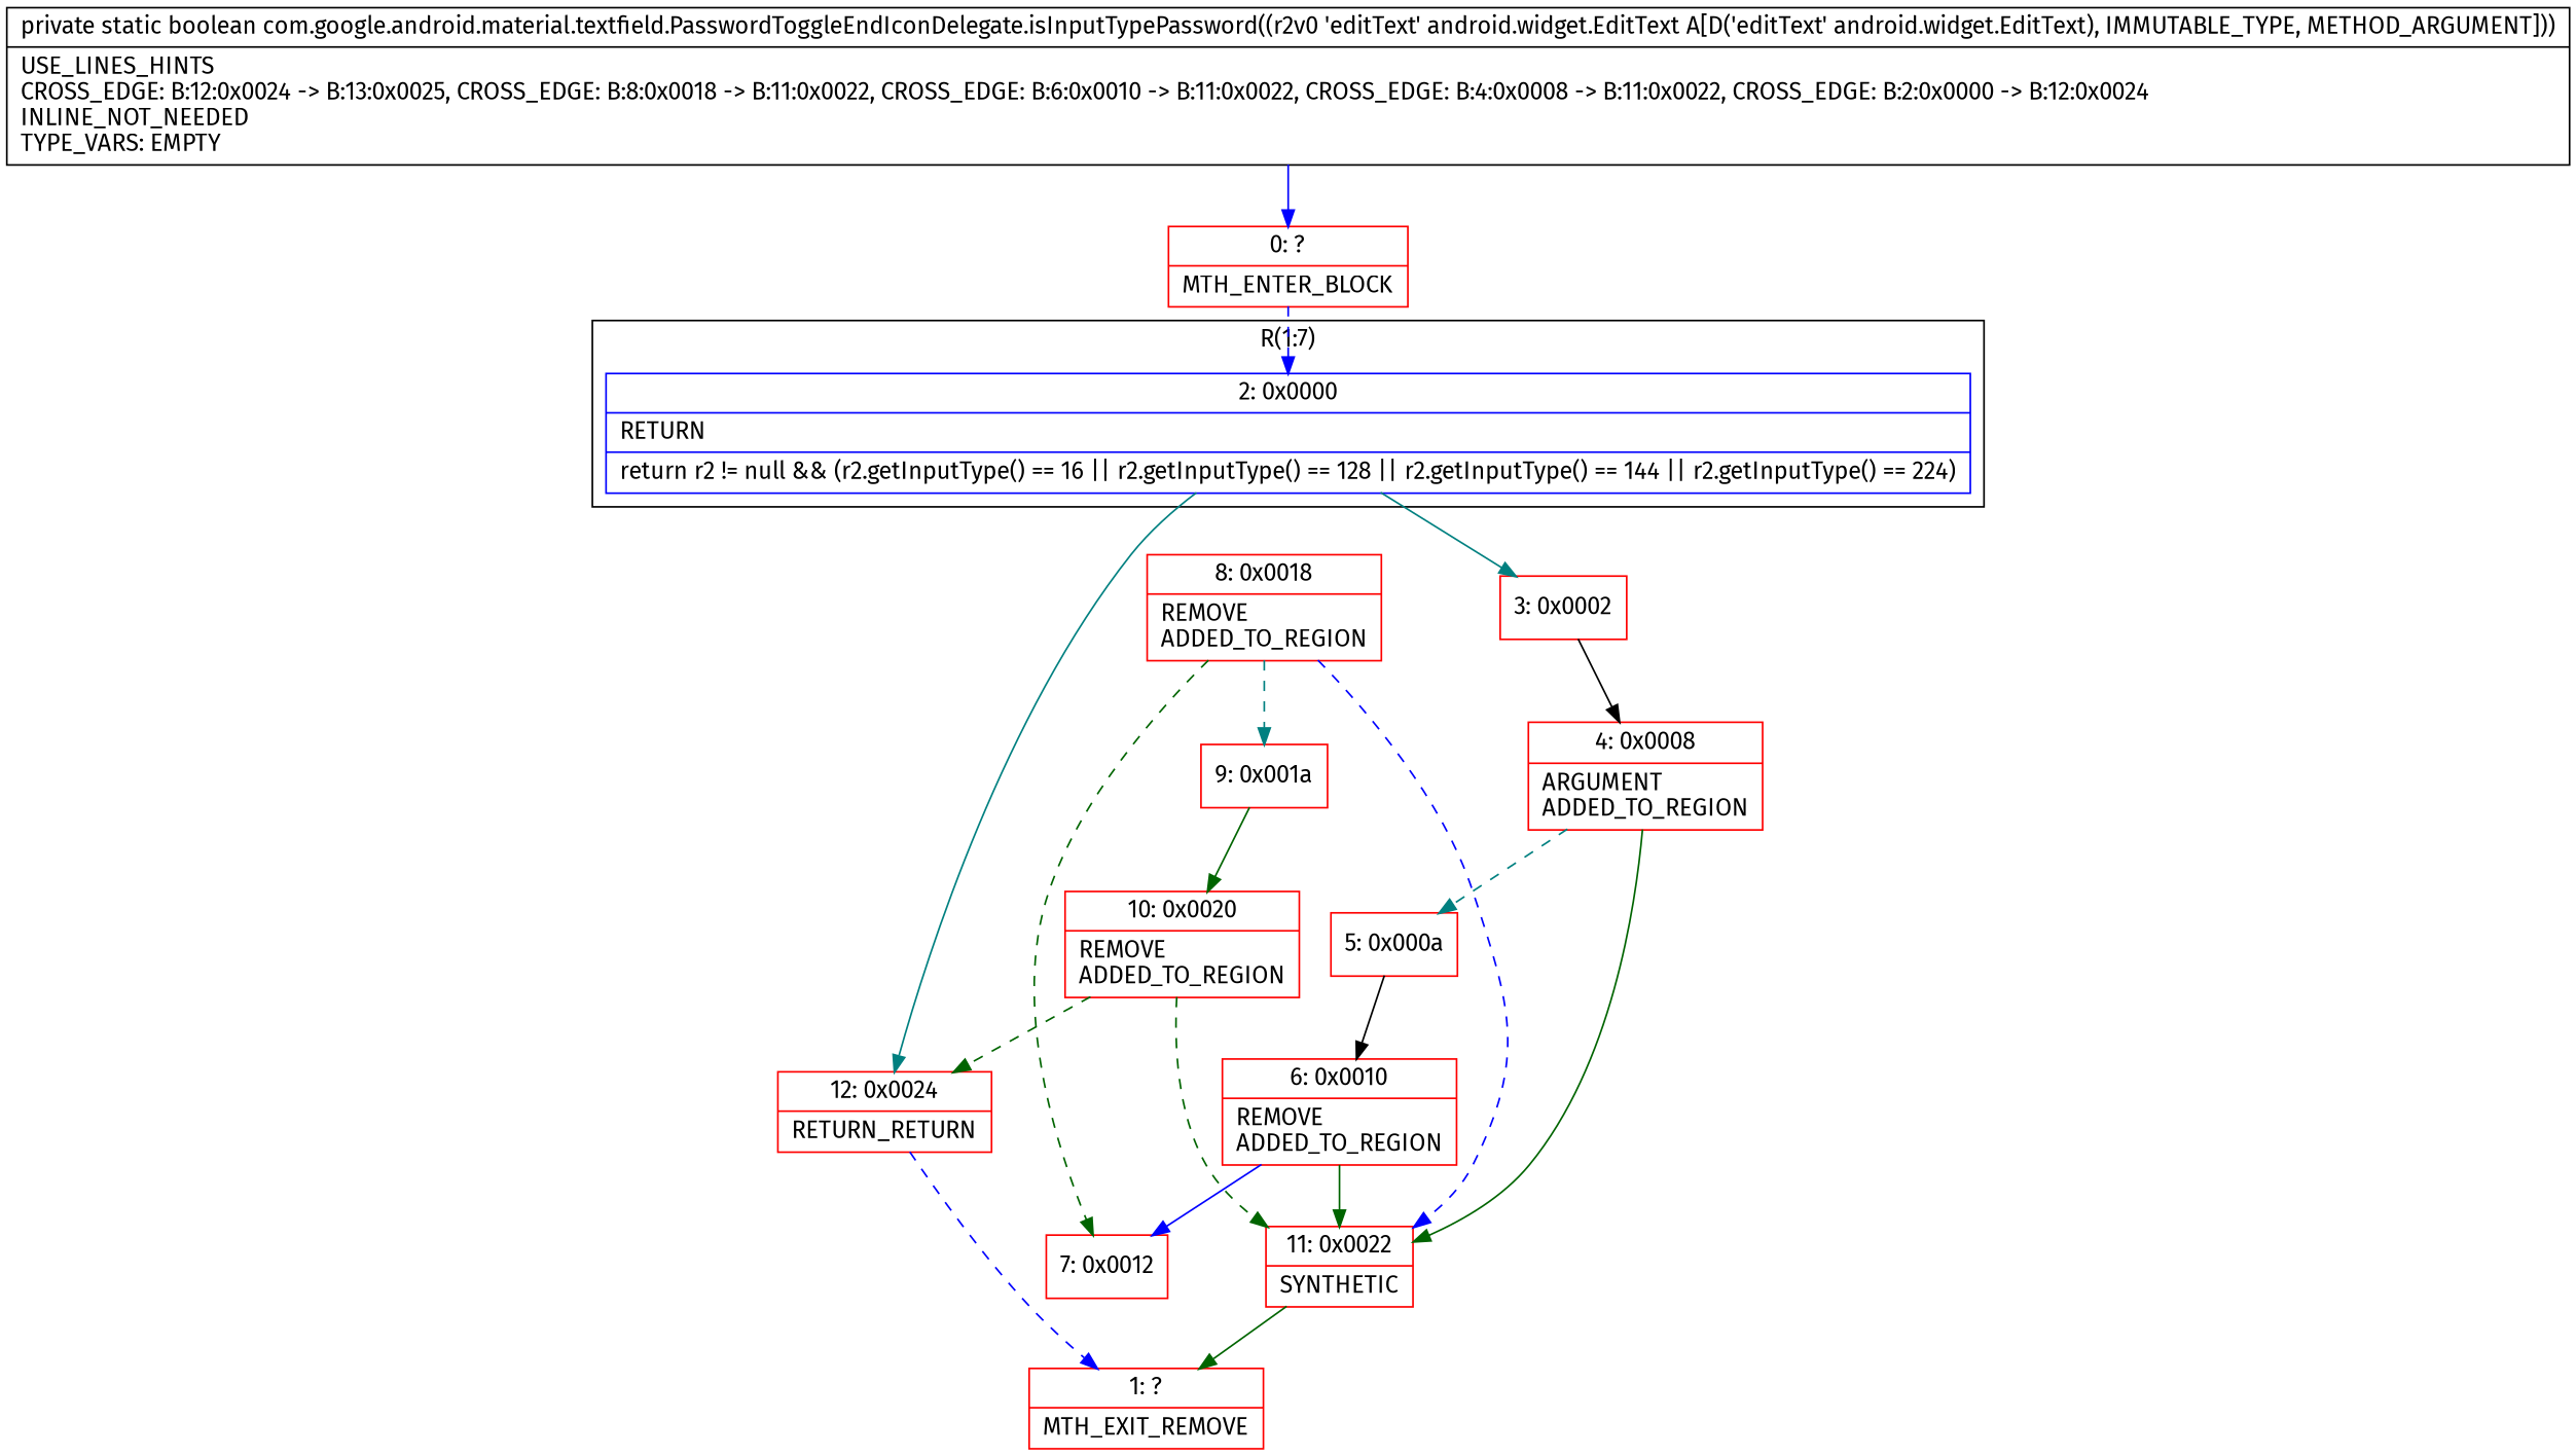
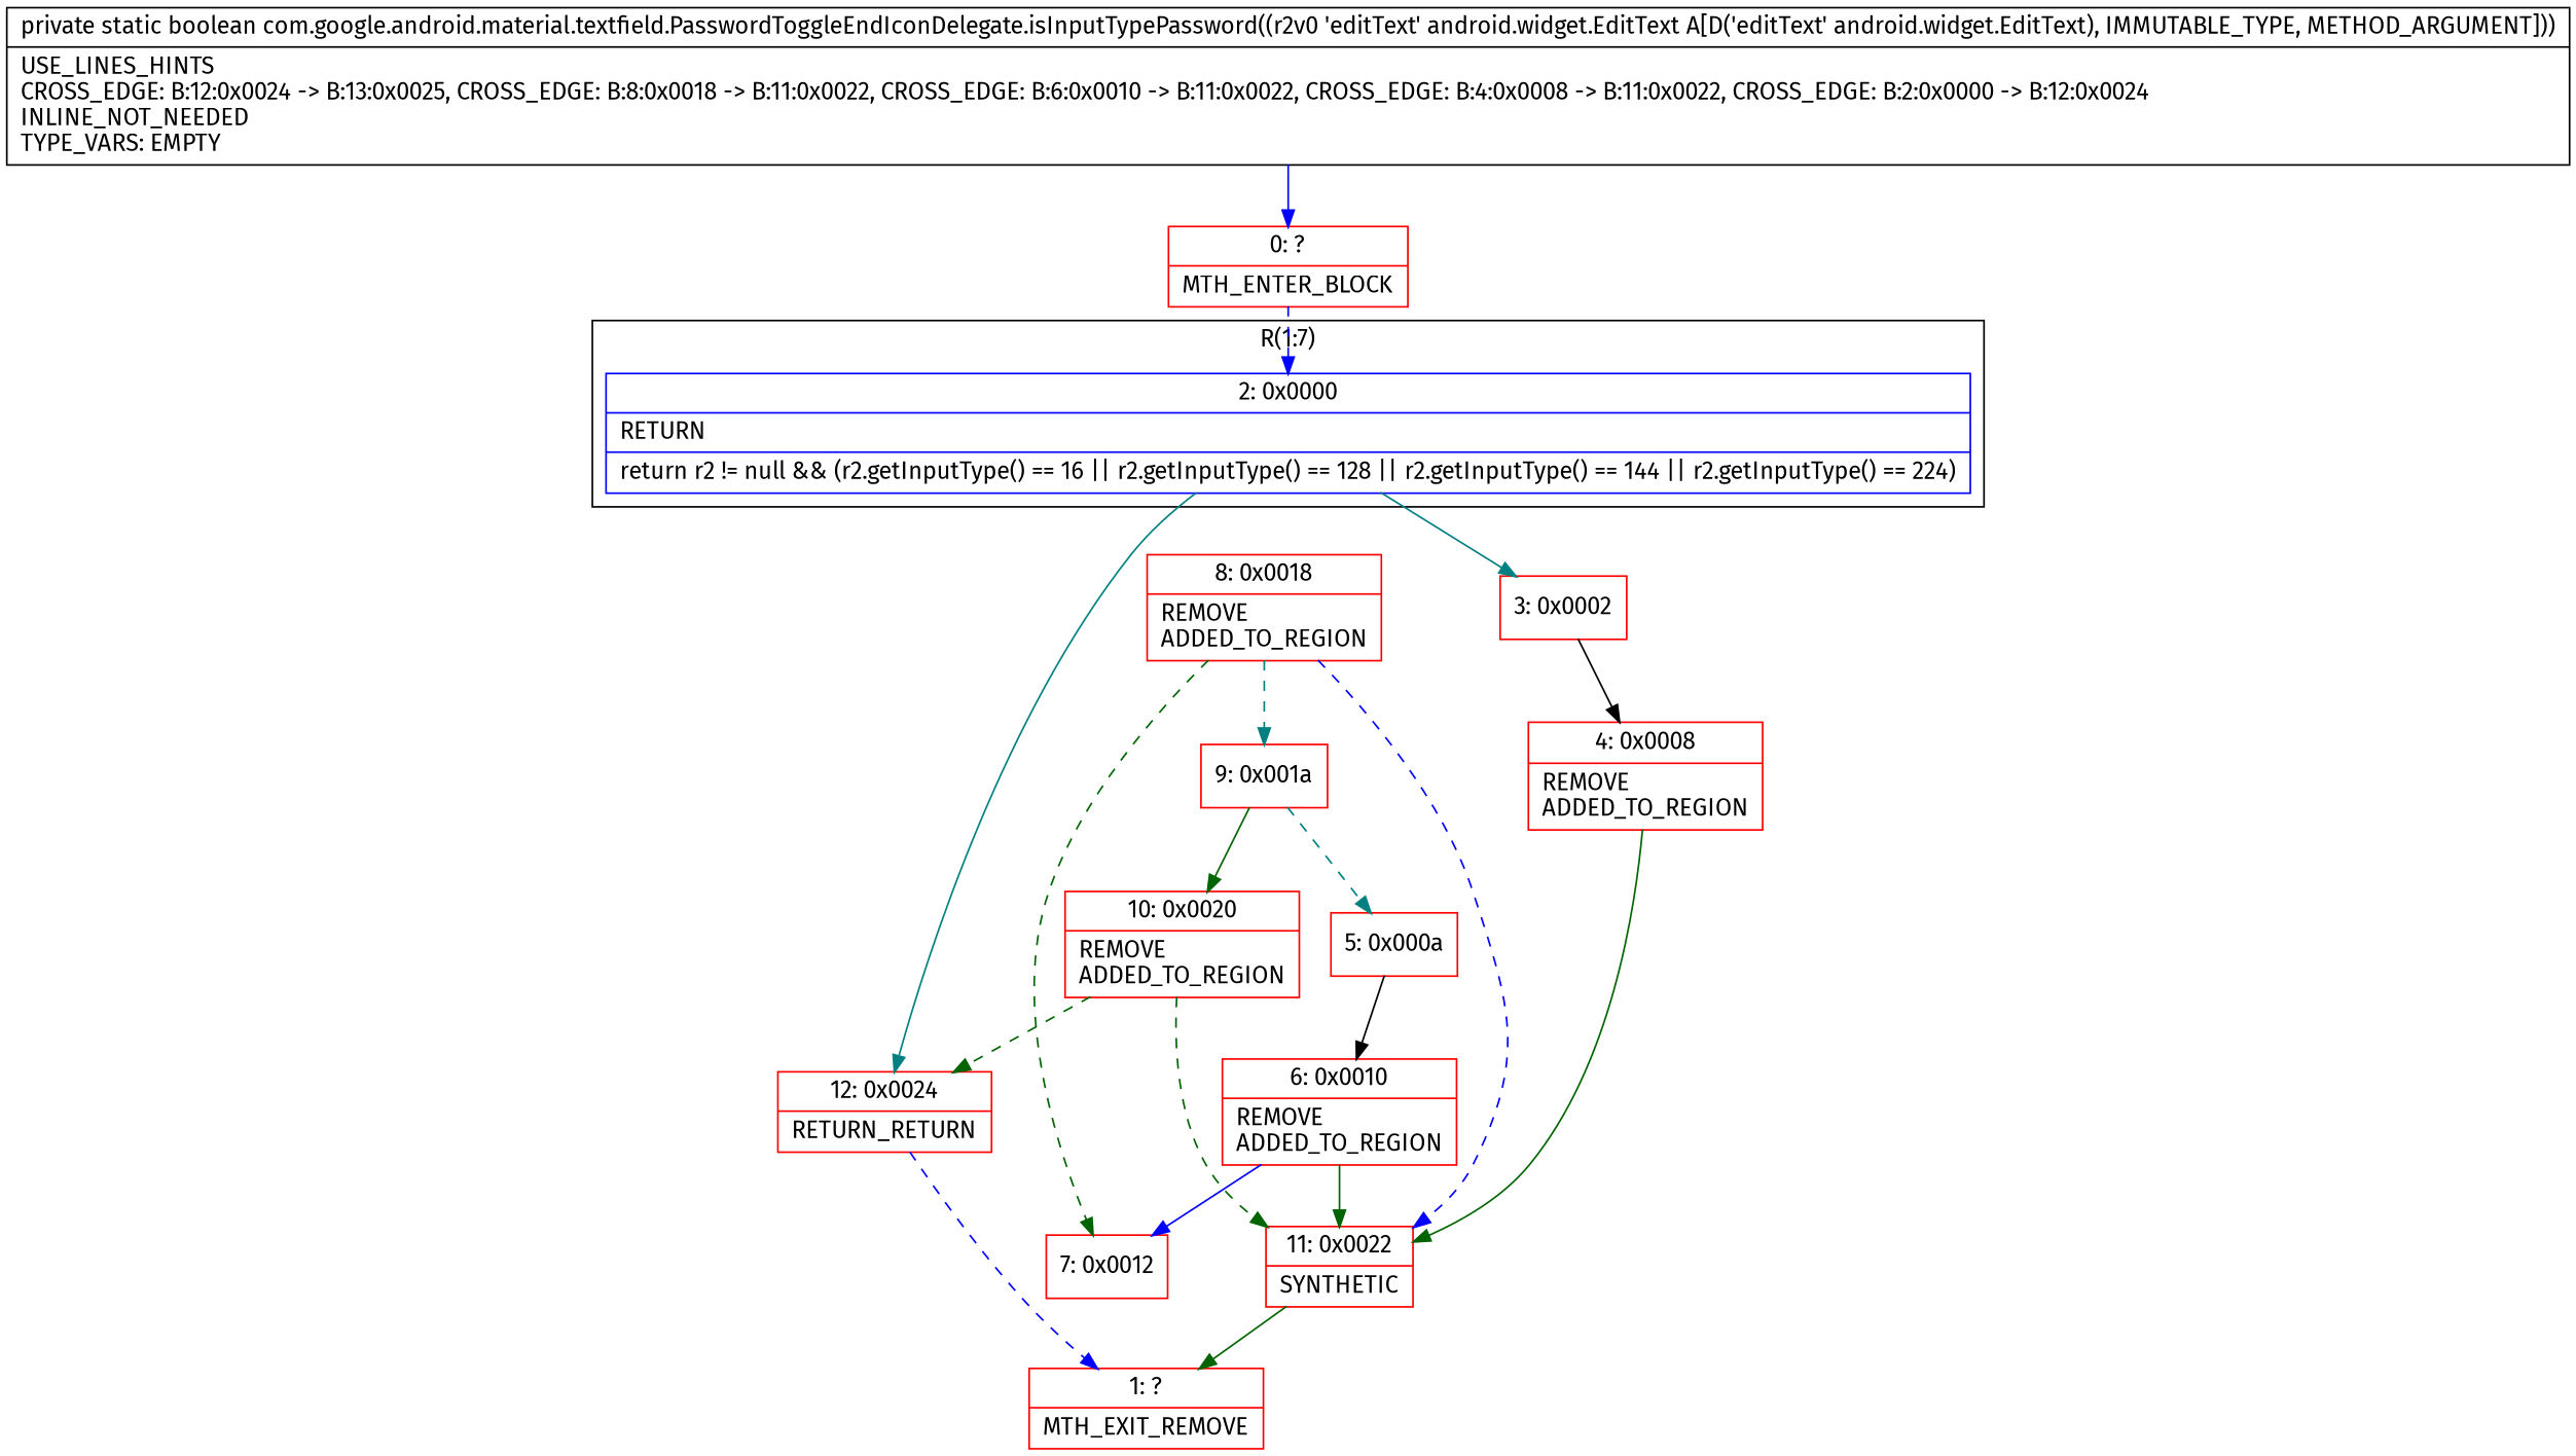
  digraph {
    fontname="Fira Sans"
    node [color=red fontname="Fira Sans" shape=record]
    edge [color=darkgreen fontname="Fira Sans" style=solid]
    n1 [color=blue label="{2\:\ 0x0000|RETURN\l|return r2 != null && (r2.getInputType() == 16 \|\| r2.getInputType() == 128 \|\| r2.getInputType() == 144 \|\| r2.getInputType() == 224)\l}"]
    n2 [label="{3\:\ 0x0002}"]
    n3 [label="{12\:\ 0x0024|RETURN_RETURN\l}"]
-   n4 [label="{4\:\ 0x0008|ARGUMENT\lADDED_TO_REGION\l}"]
+   n4 [label="{4\:\ 0x0008|REMOVE\lADDED_TO_REGION\l}"]
    n5 [label="{1\:\ ?|MTH_EXIT_REMOVE\l}"]
    n6 [label="{0\:\ ?|MTH_ENTER_BLOCK\l}"]
    n7 [label="{5\:\ 0x000a}"]
    n8 [label="{11\:\ 0x0022|SYNTHETIC\l}"]
    n9 [label="{6\:\ 0x0010|REMOVE\lADDED_TO_REGION\l}"]
    n10 [label="{7\:\ 0x0012}"]
    n11 [label="{8\:\ 0x0018|REMOVE\lADDED_TO_REGION\l}"]
    n12 [label="{9\:\ 0x001a}"]
    n13 [label="{10\:\ 0x0020|REMOVE\lADDED_TO_REGION\l}"]
    n14 [label="{private static boolean com.google.android.material.textfield.PasswordToggleEndIconDelegate.isInputTypePassword((r2v0 'editText' android.widget.EditText A[D('editText' android.widget.EditText), IMMUTABLE_TYPE, METHOD_ARGUMENT]))  | USE_LINES_HINTS\lCROSS_EDGE: B:12:0x0024 \-\> B:13:0x0025, CROSS_EDGE: B:8:0x0018 \-\> B:11:0x0022, CROSS_EDGE: B:6:0x0010 \-\> B:11:0x0022, CROSS_EDGE: B:4:0x0008 \-\> B:11:0x0022, CROSS_EDGE: B:2:0x0000 \-\> B:12:0x0024\lINLINE_NOT_NEEDED\lTYPE_VARS: EMPTY\l}" color=""]
    subgraph cluster_1 {
      label="R(1:7)"
      n1
    }
    n1 -> n2 [color=teal]
    n1 -> n3 [color=teal]
    n2 -> n4 [color=black]
    n3 -> n5 [color=blue style=dashed]
-   n4 -> n7 [color=teal style=dashed]
+   n12 -> n7 [color=teal style=dashed]
    n4 -> n8
    n6 -> n1 [color=blue style=dashed]
    n7 -> n9 [color=black]
    n8 -> n5
    n9 -> n8
    n9 -> n10 [color=blue]
    n11 -> n8 [color=blue style=dashed]
    n11 -> n10 [style=dashed]
    n11 -> n12 [color=teal style=dashed]
    n12 -> n13
    n13 -> n3 [style=dashed]
    n13 -> n8 [style=dashed]
    n14 -> n6 [color=blue]
  }
